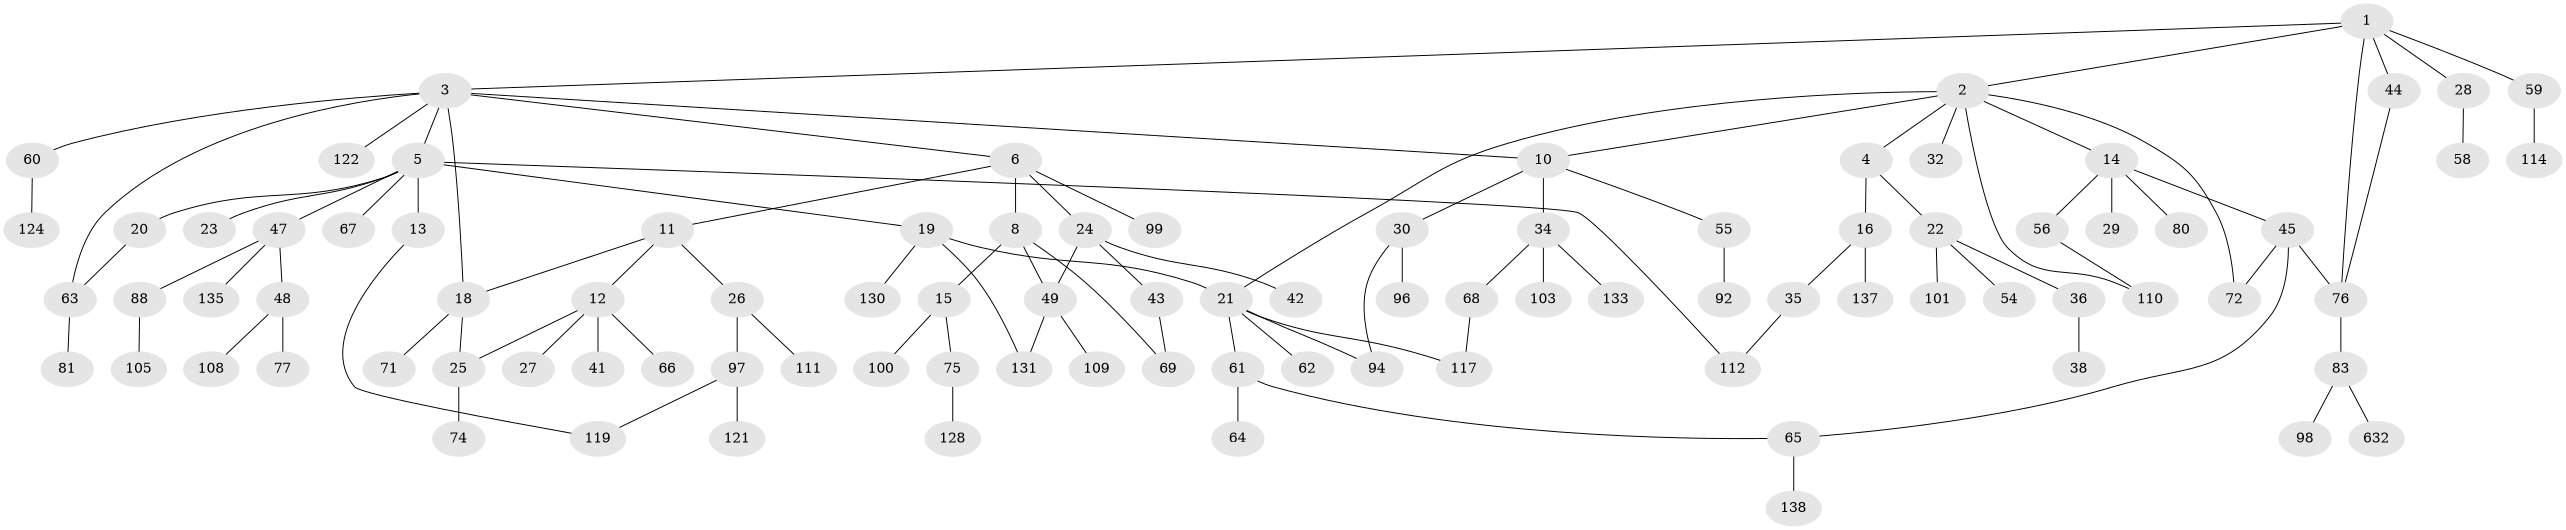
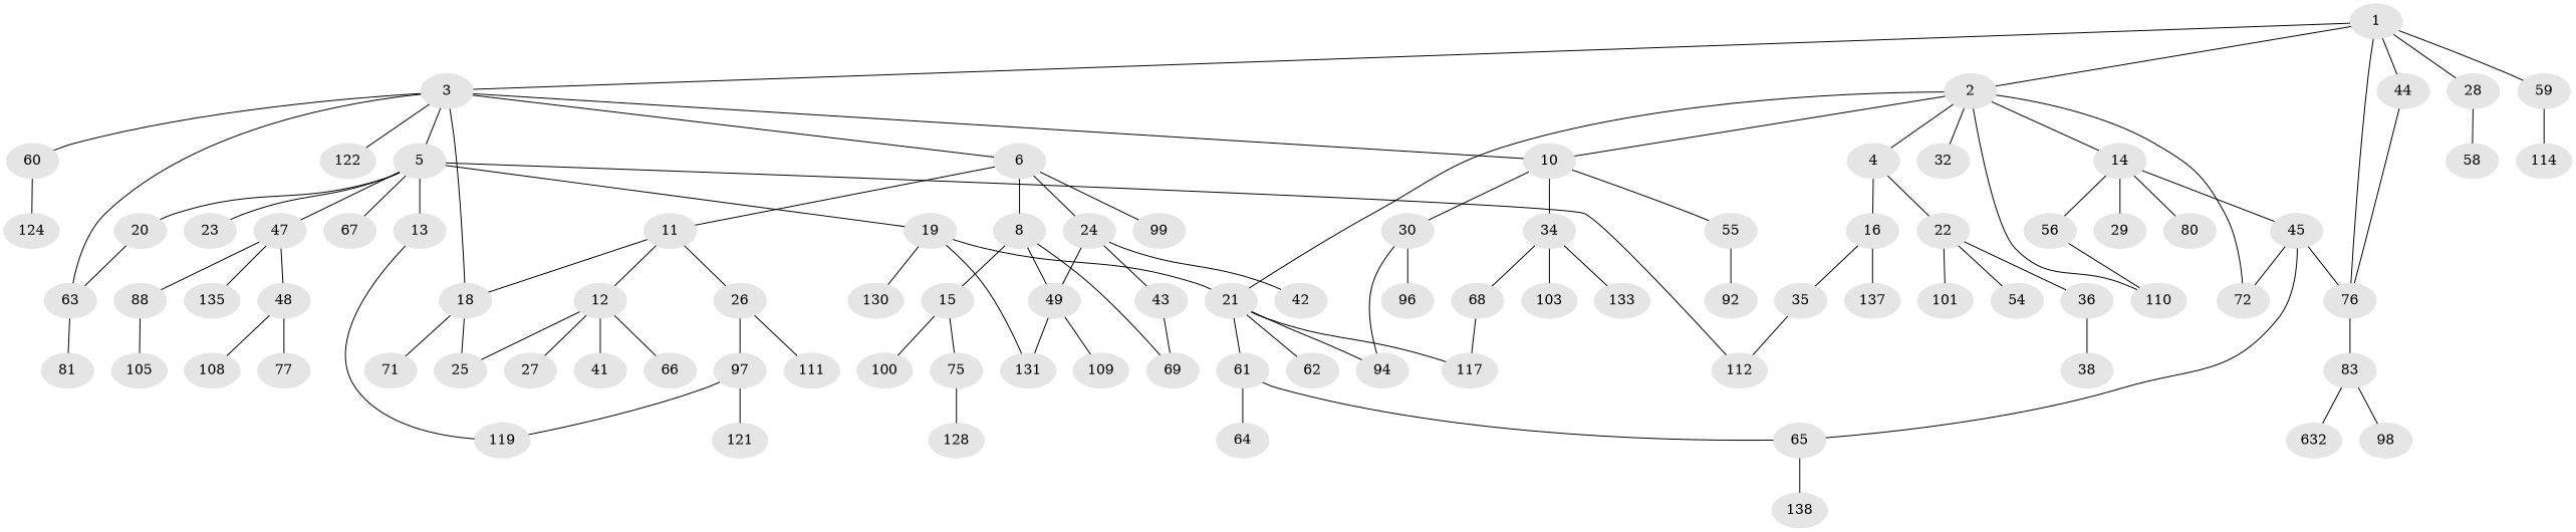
  graph {
    node [color=gray90 style=filled]
    1 [super="+127"]
    2 [super="+7"]
    3 [super="+82"]
    28
    44 [super="+51"]
    59 [super="+107"]
    76 [super="+104"]
    4
    10 [super="+31"]
    14
    21 [super="+46"]
    32
    72
    110
    5 [super="+9"]
    6
    18 [super="+40"]
    60 [super="+91"]
    63
    122 [super="+126"]
    58
    114
    83 [super="+93"]
    16 [super="+33"]
    22
    30 [super="+78"]
    34 [super="+95"]
    55
    29
    45 [super="+70"]
    56 [super="+86"]
    80
    61 [super="+123"]
    62 [super="+136"]
    94
    117 [super="+129"]
    13
    19 [super="+57"]
    20
    23 [super="+85"]
    47 [super="+53"]
    67
    112
    8 [super="+50"]
    11
    24 [super="+37"]
    99
    25 [super="+73"]
    71
    124
    81 [super="+84"]
    35 [super="+90"]
    137
    36
    54
    101
    119 [super="+125"]
    130
    131
    48 [super="+52"]
    88
    135
    15 [super="+39"]
    49 [super="+102"]
    69
    12 [super="+17"]
    26 [super="+87"]
    42
    43 [super="+113"]
    75 [super="+106"]
    100
    109
    96
    68
    103
    133
    92 [super="+134"]
    27
    41 [super="+118"]
    66
    97
    111
-   74
    65 [super="+115"]
    128
    64 [super="+79"]
    38 [super="+89"]
    121
    138
    77 [super="+120"]
    108 [super="+116"]
    105
    98
    n94 [label=632]
    1 -- 2
    1 -- 3
    1 -- 28
    1 -- 44
    1 -- 59
    1 -- 76
    2 -- 4
    2 -- 10
    2 -- 14
    2 -- 21
    2 -- 32
    2 -- 72
    2 -- 110
    3 -- 10
    3 -- 5
    3 -- 6
    3 -- 18
    3 -- 60
    3 -- 63
    3 -- 122
    28 -- 58
    44 -- 76
    59 -- 114
    76 -- 83
    4 -- 16
    4 -- 22
    10 -- 30
    10 -- 34
    10 -- 55
    14 -- 29
    14 -- 45
    14 -- 56
    14 -- 80
    21 -- 61
    21 -- 62
    21 -- 94
    21 -- 117
    5 -- 13
    5 -- 19
    5 -- 20
    5 -- 23
    5 -- 47
    5 -- 67
    5 -- 112
    6 -- 8
    6 -- 11
    6 -- 24
    6 -- 99
    18 -- 25
    18 -- 71
    60 -- 124
    63 -- 81
    83 -- 98
    83 -- n94
    16 -- 35
    16 -- 137
    22 -- 36
    22 -- 54
    22 -- 101
    30 -- 94
    30 -- 96
    34 -- 68
    34 -- 103
    34 -- 133
    55 -- 92
    45 -- 76
    45 -- 72
    45 -- 65
    56 -- 110
    61 -- 65
    61 -- 64
    13 -- 119
    19 -- 21
    19 -- 130
    19 -- 131
    20 -- 63
    47 -- 48
    47 -- 88
    47 -- 135
    8 -- 15
    8 -- 49
    8 -- 69
    11 -- 18
    11 -- 12
    11 -- 26
    24 -- 49
    24 -- 42
    24 -- 43
-   25 -- 74
    35 -- 112
    36 -- 38
    48 -- 77
    48 -- 108 [weight=2]
    88 -- 105
    15 -- 75
    15 -- 100
    49 -- 131
    49 -- 109
    12 -- 25
    12 -- 27
    12 -- 41
    12 -- 66
    26 -- 97
    26 -- 111
    43 -- 69
    75 -- 128
    68 -- 117
    97 -- 119
    97 -- 121
    65 -- 138
  }
